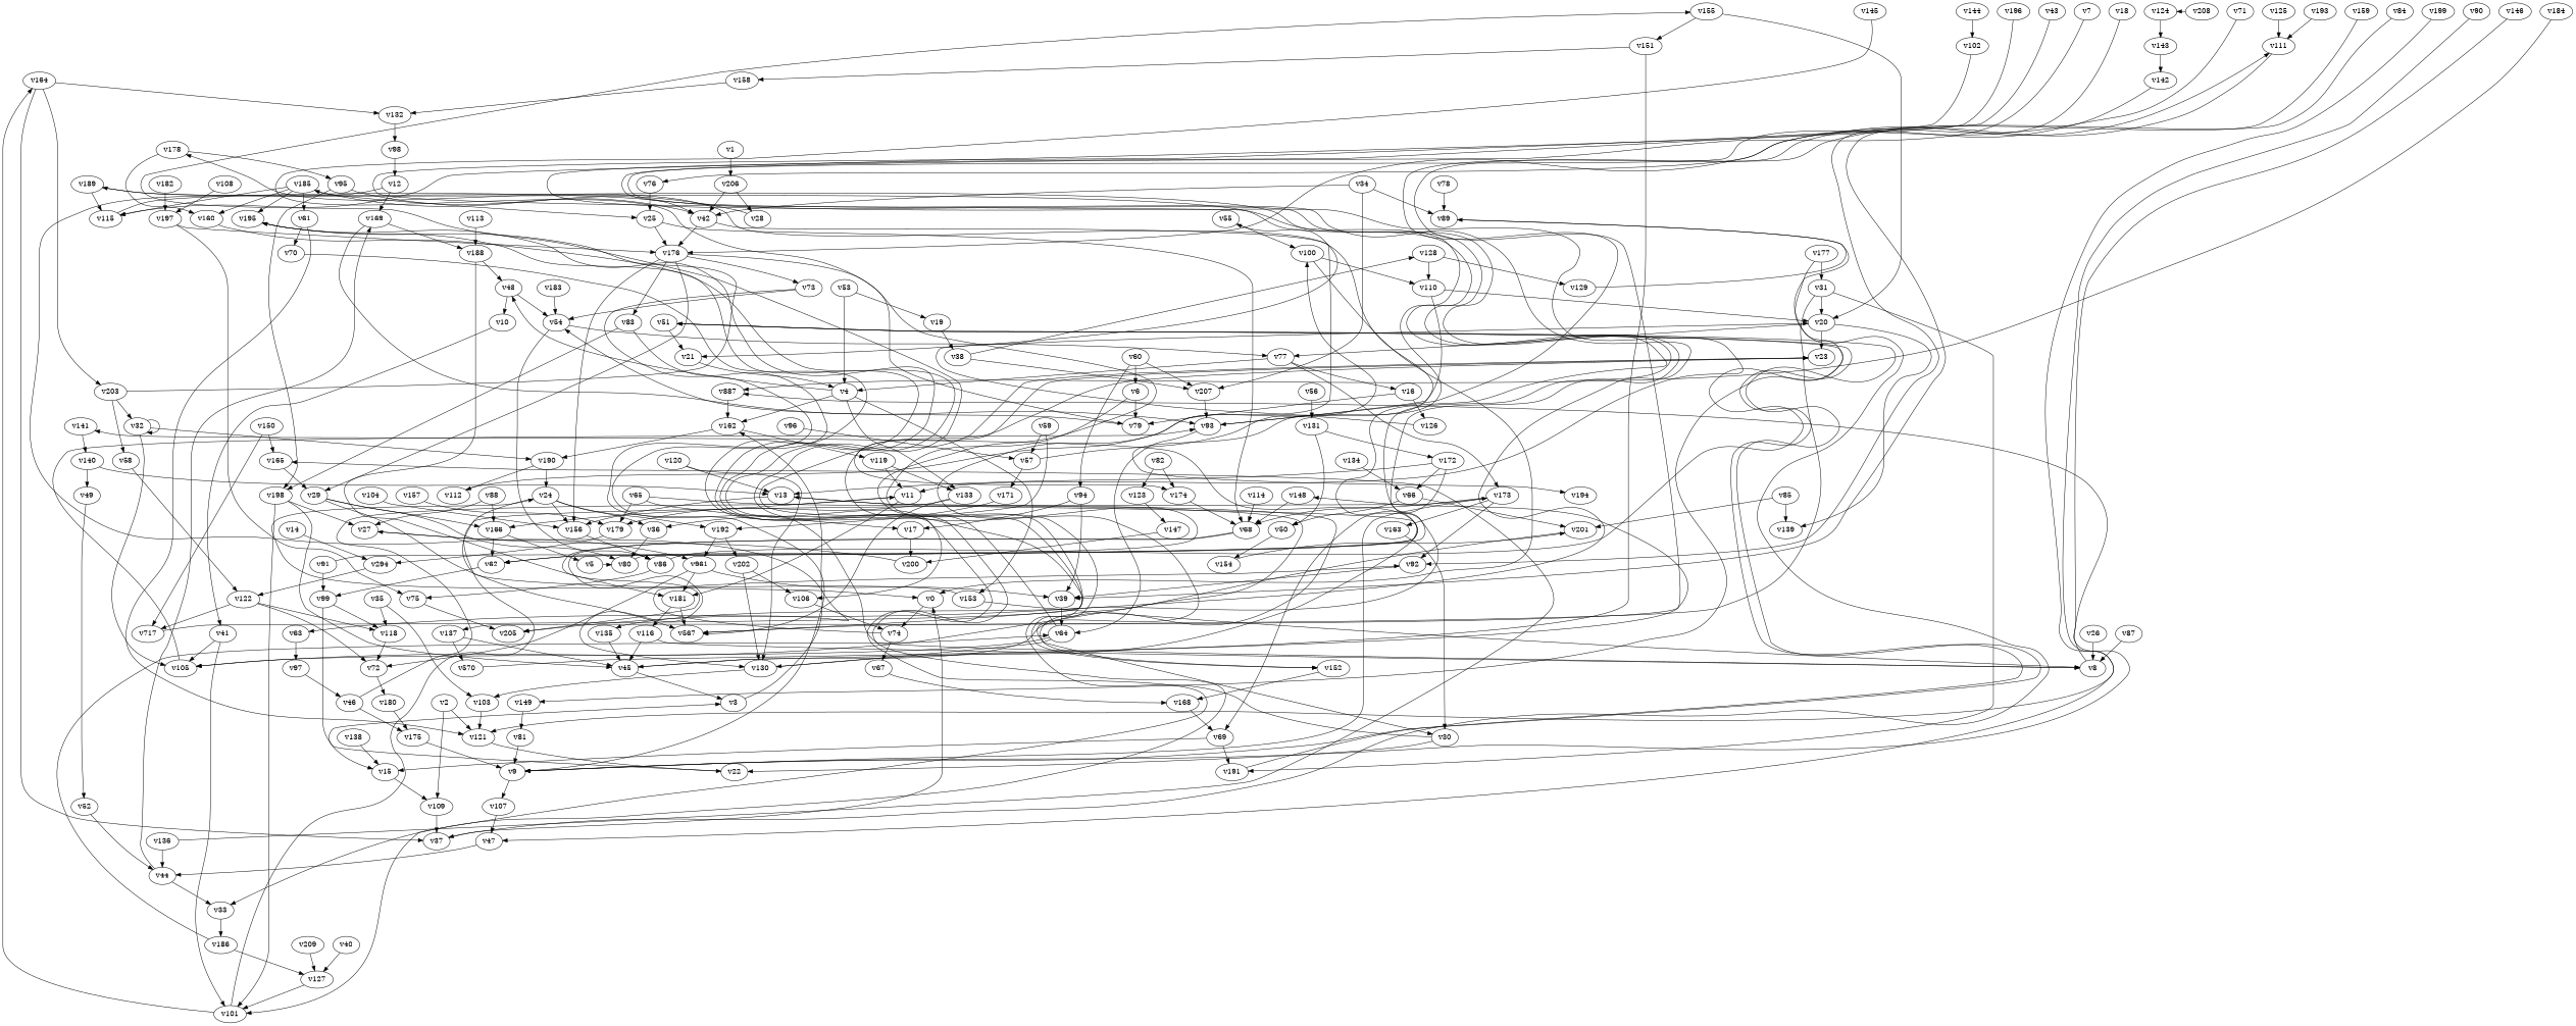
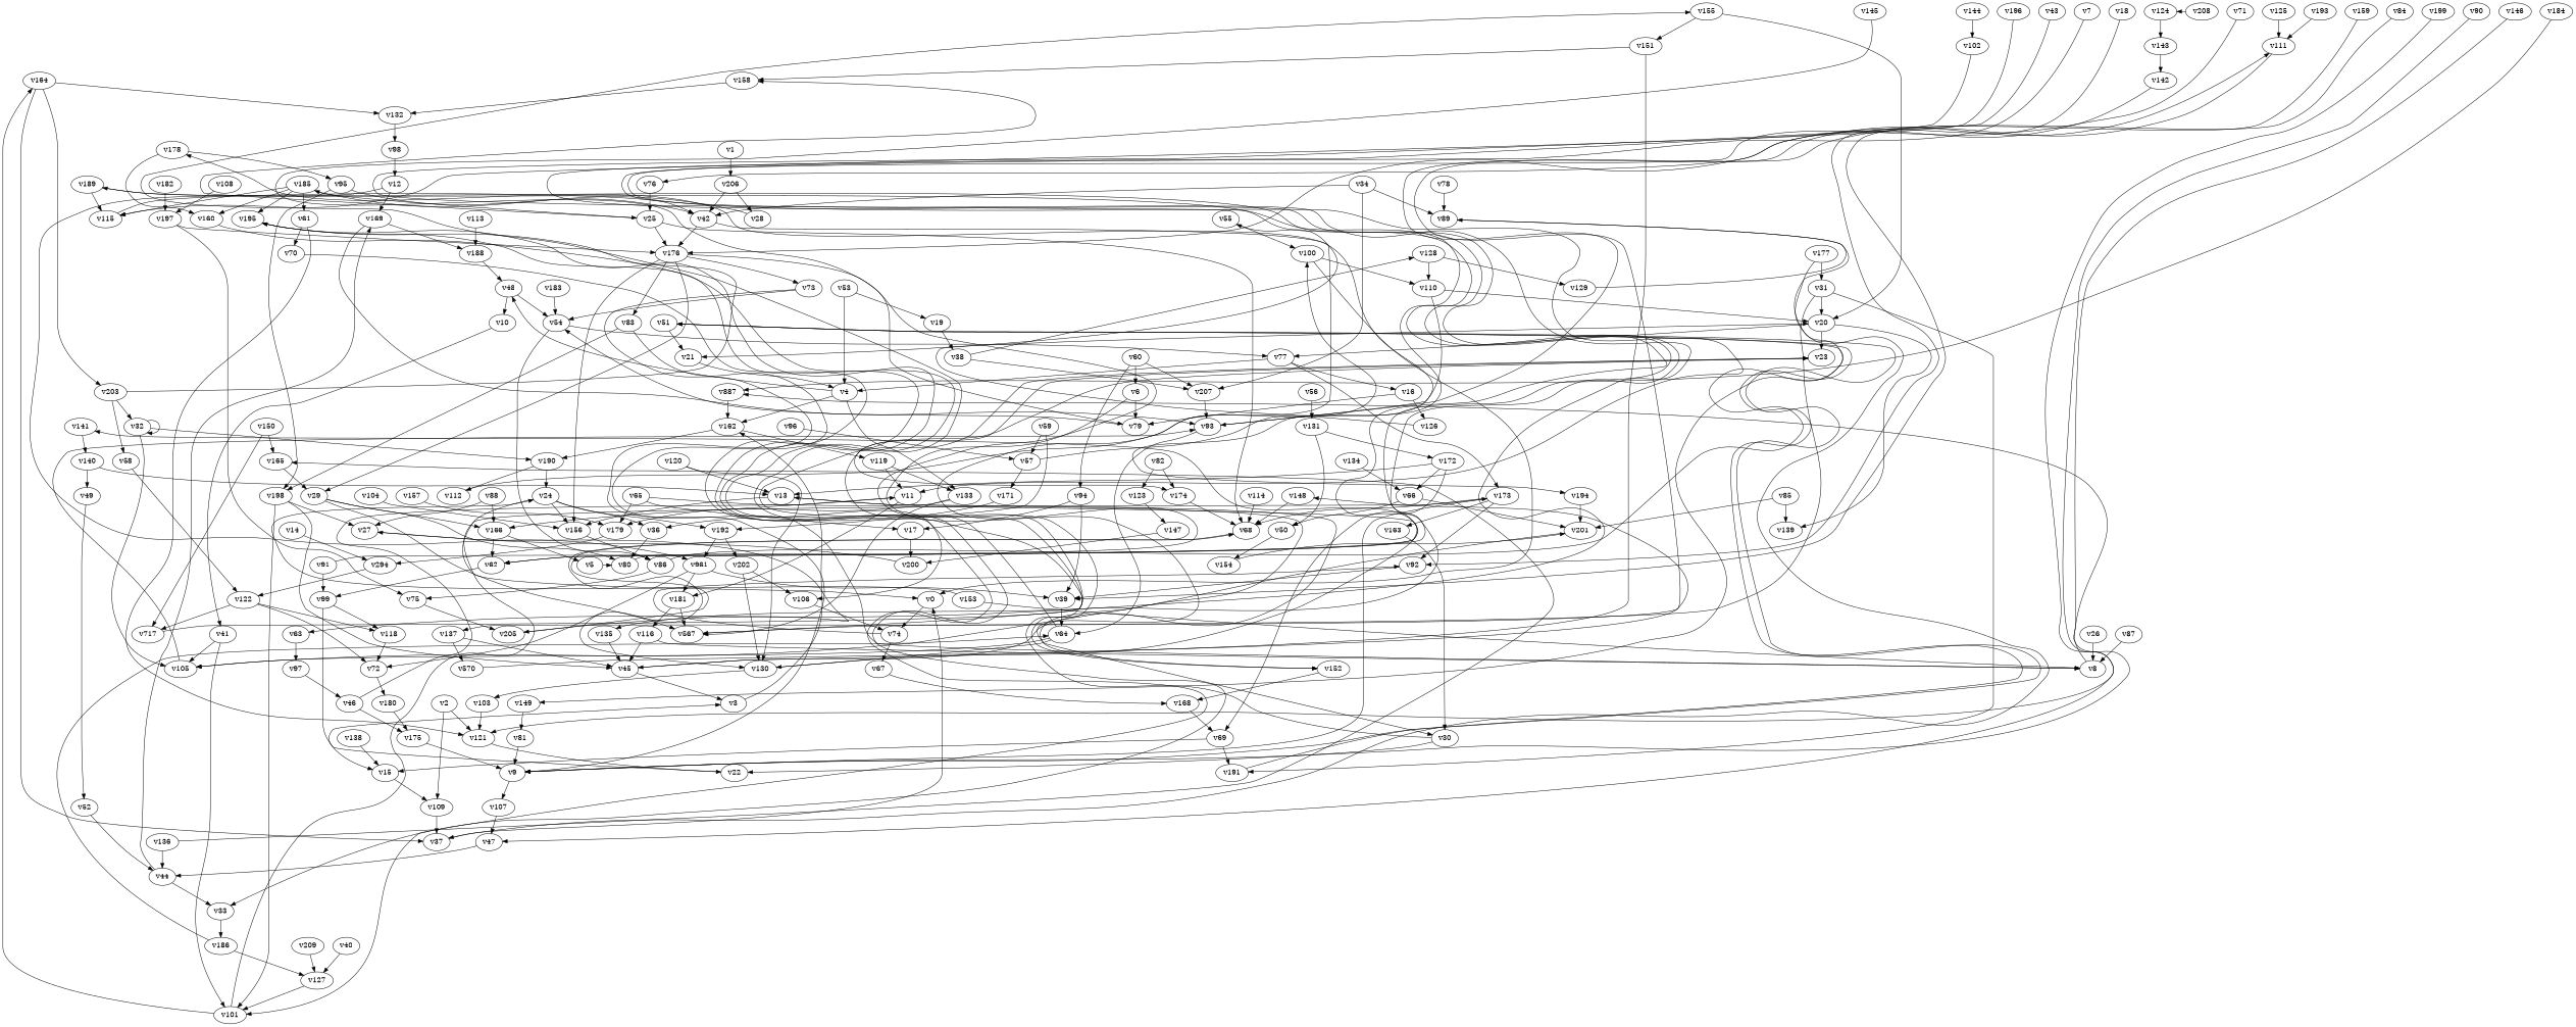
  digraph {
    node [player=0]
    v0 [player=1]
    v74 [player=1]
    v67 [player=1]
    v92 [player=1]
    v1 [player=1]
    v206
    v28
    v42
    v109 [player=1]
    v2
    v121 [player=1]
    v37
    v22 [player=1]
    v3 [player=1]
    v162 [player=1]
    v190
    v119
    v4 [player=1]
    v48
    v133
    v153 [player=1]
    v10 [player=1]
    v54
    n24 [label=v567]
    v179
    v8 [player=1]
    v24
    v80 [player=1]
    v5
    v55
    v6 [player=1]
    v79
    v152
    v168 [player=1]
    v7 [player=1]
    v63 [player=1]
    v97
    n38 [label=v887 player=1]
    v9 [player=1]
    v107
    v47 [player=1]
    v41 [player=1]
    v105 [player=1]
    v101 [player=1]
    v166 [player=1]
    v11
    v181 [player=1]
    v62
    v116 [player=1]
    n50 [label=v961]
    v12
    v169 [player=1]
    v39
    v72 [player=1]
    v93
    v188
    v13
    v156
    v86 [player=1]
    v14 [player=1]
    n61 [label=v294]
    v122 [player=1]
    v15 [player=1]
    v16
    v126 [player=1]
    v20
    v17 [player=1]
    v200
    v27
    v18 [player=1]
    v19 [player=1]
    v38
    v207
    v128
    v23 [player=1]
    v77 [player=1]
    v139 [player=1]
    v174
    v173 [player=1]
    v21
    v68 [player=1]
    v36
    v192 [player=1]
    v202 [player=1]
    v25 [player=1]
    v158 [player=1]
    v176 [player=1]
    v130 [player=1]
    v132
    v29 [player=1]
    v73 [player=1]
    v83 [player=1]
    v26 [player=1]
    v205
    v185 [player=1]
    v61
    v195
    v115
    v160
    v30 [player=1]
    v155
    v151
    v31
    v191 [player=1]
    v51
    v32
    v112 [player=1]
    v33 [player=1]
    v186
    v64
    v127
    v34
    v89
    v149 [player=1]
-   v35 [player=1]
    v103
    v118
    v110
    v129
    v40 [player=1]
    v164
    v43
    v99
    v44
    v45 [player=1]
    v46 [player=1]
    v175
    v52 [player=1]
    v49
    v154 [player=1]
    v50
    v201 [player=1]
    v53
    v75
    v100 [player=1]
    v56 [player=1]
    v131 [player=1]
    v172 [player=1]
    v171 [player=1]
    v57
    v178 [player=1]
    v95 [player=1]
    v58
    n144 [label=v717 player=1]
    v59 [player=1]
    v60
    v94
    v70
    v141
    v65
    v66
    v69
    v71
    v76
    v180
    v163 [player=1]
    v78 [player=1]
    v81 [player=1]
    v82
    v123
    v147 [player=1]
    v198 [player=1]
    v84
    v85
    v87
    v88 [player=1]
    v90
    v91
    v189 [player=1]
    v135
    v111 [player=1]
    v137 [player=1]
    v96 [player=1]
    v98 [player=1]
    v203
    v102
    v194
    v104
    v106
    v197 [player=1]
    v108
    n182 [label=v570 player=1]
    v113
    v114
    v120 [player=1]
    v143 [player=1]
    v124
    v142
    v125
    v140 [player=1]
    v134
    v136
    v165 [player=1]
    v148
    v138 [player=1]
    v144
    v145
    v146 [player=1]
    v150 [player=1]
    v157
    v159 [player=1]
    v177
    v182
    v183
    v184 [player=1]
    v193 [player=1]
    v196
    v199
    v208 [player=1]
    v209 [player=1]
    v0 -> v74
    v74 -> v67
    v74 -> v92 [constraint="t >= 4"]
    v67 -> v168
    v92 -> v39
    v1 -> v206
    v206 -> v28
    v206 -> v42
    v28 -> v185 [constraint="t mod 2 == 1"]
    v42 -> v21 [constraint="t < 7"]
    v42 -> v176
    v109 -> v37
    v2 -> v109
    v2 -> v121
    v121 -> v22
    v37 -> v0
    v22 -> v3 [constraint="t mod 5 == 4"]
    v3 -> v162
    v162 -> v190
    v162 -> v119
    v190 -> v24
    v190 -> v112
    v119 -> v133
    v119 -> v11
    v4 -> v162
    v4 -> v48
    v4 -> v133
-   v4 -> v153
    v48 -> v10
    v48 -> v54
    v133 -> n24
    v133 -> v179
    v153 -> v8
    v153 -> v24 [constraint="t >= 3"]
    v10 -> v41
    v54 -> v86
    v54 -> v77
    n24 -> v23 [constraint="t < 7"]
    v179 -> n61
    v8 -> n38 [constraint="t mod 5 == 2"]
    v24 -> v0
    v24 -> v156
    v24 -> v36
    v24 -> v192
    v80 -> v55 [constraint="t < 6"]
    v5 -> v80 [constraint="t >= 3"]
    v55 -> v100
    v6 -> v79
    v6 -> v152 [constraint="t mod 2 == 1"]
    v79 -> v54 [constraint="t < 10"]
    v152 -> v168
    v168 -> v69
    v7 -> v63 [constraint="t mod 2 == 0"]
    v63 -> v97
    v97 -> v46
    n38 -> v162
    v9 -> v107
    v107 -> v47
    v47 -> v44
    v41 -> v105
    v41 -> v101
    v105 -> v93 [constraint="t >= 2"]
    v101 -> v173 [constraint="t mod 5 == 2"]
    v101 -> v164
    v166 -> v5
    v166 -> v62
    v11 -> v166
    v11 -> v181
    v181 -> n24
    v181 -> v116
    v62 -> v99
    v116 -> v8
    v116 -> v45
    n50 -> v181
    n50 -> v39
    n50 -> v72
    v12 -> n50 [constraint="t mod 2 == 0"]
    v12 -> v169
    v169 -> v93
    v169 -> v188
    v39 -> v64
    v72 -> v180
    v93 -> v64
    v93 -> v111 [constraint="t >= 3"]
    v188 -> v48
-   v188 -> v181
    v13 -> v105 [constraint="t mod 4 == 2"]
    v13 -> v156
    v156 -> v86
    v86 -> v51 [constraint="t mod 4 == 0"]
    v86 -> v75
    v14 -> n61
    n61 -> v122
    v122 -> v72
    v122 -> v118 [constraint="t >= 4"]
    v122 -> n144
    v15 -> v109
    v16 -> v79
    v16 -> v126
    v126 -> v20 [constraint="t mod 3 == 2"]
    v20 -> v23
    v20 -> v77
    v20 -> v139
    v17 -> v200
    v200 -> v27 [constraint="t mod 2 == 0"]
    v27 -> v205 [constraint="t mod 3 == 0"]
    v18 -> v11 [constraint="t mod 4 == 2"]
    v19 -> v38
    v38 -> v207
    v38 -> v128 [constraint="t < 12"]
    v207 -> v93
    v128 -> v110
    v128 -> v129
    v23 -> v174 [constraint="t < 14"]
    v77 -> v4
    v77 -> v16
    v77 -> v173
    v174 -> v68
    v173 -> v92
    v173 -> v9
    v173 -> v68
    v173 -> v163
    v21 -> v4
    v68 -> v130 [constraint="t >= 5"]
    v36 -> v80
    v192 -> n50
    v192 -> v202
    v202 -> v130
    v202 -> v106
    v25 -> v68
+   v25 -> v158 [constraint="t mod 3 == 0"]
    v25 -> v176
    v158 -> v132
    v176 -> v79
    v176 -> v156
    v176 -> v29
    v176 -> v73
    v176 -> v83
    v130 -> v103
    v130 -> v141 [constraint="t >= 5"]
    v132 -> v98
    v29 -> n24
    v29 -> v80
    v29 -> v166
    v73 -> v54
    v73 -> v9 [constraint="t >= 2"]
    v83 -> v8 [constraint="t mod 4 == 3"]
    v83 -> v198
    v26 -> v8
-   v68 -> v205 [constraint="t >= 4"]
+   v205 -> v68 [constraint="t >= 4"]
    v185 -> v25
    v185 -> v61
    v185 -> v195
    v185 -> v115
    v185 -> v160
    v61 -> v121
    v61 -> v70
    v195 -> v33 [constraint="t mod 5 == 0"]
    v115 -> v42 [constraint="t mod 4 == 2"]
    v160 -> v106 [constraint="t >= 5"]
    v30 -> v22
    v30 -> v155 [constraint="t >= 2"]
    v155 -> v20
    v155 -> v151
    v151 -> v158
    v151 -> v45
    v31 -> n24
    v31 -> v20
    v31 -> v191
    v191 -> v51 [constraint="t < 13"]
    v51 -> v9 [constraint="t < 8"]
    v51 -> v21
    v32 -> v190
    v32 -> v105
    v32 -> v32 [constraint="t < 12"]
    v112 -> v100 [constraint="t < 11"]
    v33 -> v186
    v186 -> v64 [constraint="t mod 3 == 2"]
    v186 -> v127
    v64 -> v105
    v64 -> v130
    v64 -> v195 [constraint="t >= 5"]
    v127 -> v101
    v34 -> v42
    v34 -> v207
    v34 -> v89
    v89 -> v149 [constraint="t < 15"]
    v149 -> v81
-   v35 -> v103
-   v35 -> v118
    v103 -> v121
    v118 -> v72
    v110 -> v93
    v110 -> v20
    v129 -> v89 [constraint="t < 5"]
    v40 -> v127
    v164 -> v37
    v164 -> v132
    v164 -> v203
    v43 -> v62 [constraint="t mod 5 == 3"]
    v99 -> v15
    v99 -> v118
    v44 -> v169
    v44 -> v33
    v45 -> v3
    v45 -> v13 [constraint="t >= 5"]
    v46 -> v11 [constraint="t >= 1"]
    v46 -> v175
    v175 -> v9
    v52 -> v44
    v49 -> v52
    v154 -> v201 [constraint="t >= 3"]
    v50 -> v154
    v201 -> v30 [constraint="t mod 2 == 0"]
    v53 -> v4
    v53 -> v19
    v75 -> v205
    v100 -> v0
    v100 -> v110
    v56 -> v131
    v131 -> v50
    v131 -> v172
    v172 -> v13
    v172 -> v66
    v172 -> v69
    v171 -> v36
    v57 -> v171
    v57 -> v178 [constraint="t mod 4 == 0"]
    v178 -> v160
    v178 -> v95
    v95 -> v42
    v95 -> v198
    v58 -> v122
    n144 -> v23 [constraint="t < 13"]
    v59 -> v192
    v59 -> v57
    v60 -> v6
    v60 -> v207
    v60 -> v94
    v94 -> v39
    v94 -> v17
    v70 -> v101 [constraint="t mod 5 == 2"]
    v141 -> v140
    v65 -> v179
    v65 -> v62 [constraint="t mod 3 == 2"]
    v65 -> v17
    v66 -> v50
    v66 -> v201
    v69 -> v15
    v69 -> v191
    v71 -> v76 [constraint="t < 14"]
    v76 -> v25
    v180 -> v175
    v163 -> v30
    v78 -> v89
    v81 -> v9
    v82 -> v174
    v82 -> v123
    v123 -> v147
    v147 -> v200
    v198 -> v101
    v198 -> v27
    v198 -> v45
    v84 -> v39 [constraint="t >= 5"]
    v85 -> v139
    v85 -> v201
    v87 -> v8
    v88 -> v166
    v88 -> v27
    v90 -> v9 [constraint="t mod 3 == 1"]
    v91 -> v99
    v91 -> v189 [constraint="t < 10"]
    v189 -> v115
    v189 -> v135 [constraint="t >= 4"]
    v135 -> v45
    v111 -> v137 [constraint="t mod 2 == 1"]
    v137 -> v45
    v137 -> n182
    v96 -> v57
    v98 -> v12
    v203 -> v195 [constraint="t >= 5"]
    v203 -> v32
    v203 -> v58
    v102 -> v194 [constraint="t < 5"]
+   v194 -> v201
    v104 -> v156
    v106 -> v74
    v197 -> v176
    v197 -> v75
    v108 -> v197
    n182 -> v148 [constraint="t >= 5"]
    v113 -> v188
    v114 -> v68
    v120 -> v13
    v120 -> v130
    v143 -> v142
    v124 -> v143
    v142 -> v176 [constraint="t mod 2 == 1"]
    v125 -> v111
    v140 -> v13
    v140 -> v49
    v134 -> v66
    v136 -> v44
    v136 -> v165 [constraint="t >= 5"]
    v165 -> v29
    v148 -> v68
    v138 -> v15
    v144 -> v102
    v145 -> v152 [constraint="t mod 3 == 2"]
    v146 -> v121 [constraint="t mod 4 == 0"]
    v150 -> n144
    v150 -> v165
    v157 -> v179
    v159 -> v92 [constraint="t >= 3"]
    v177 -> v37 [constraint="t >= 4"]
    v177 -> v31
    v182 -> v197
    v183 -> v54
    v184 -> n38 [constraint="t mod 3 == 1"]
    v193 -> v111 [constraint="t >= 2"]
    v196 -> v115 [constraint="t >= 1"]
    v199 -> v47 [constraint="t >= 3"]
    v208 -> v124 [constraint="t >= 5"]
    v209 -> v127
  }
